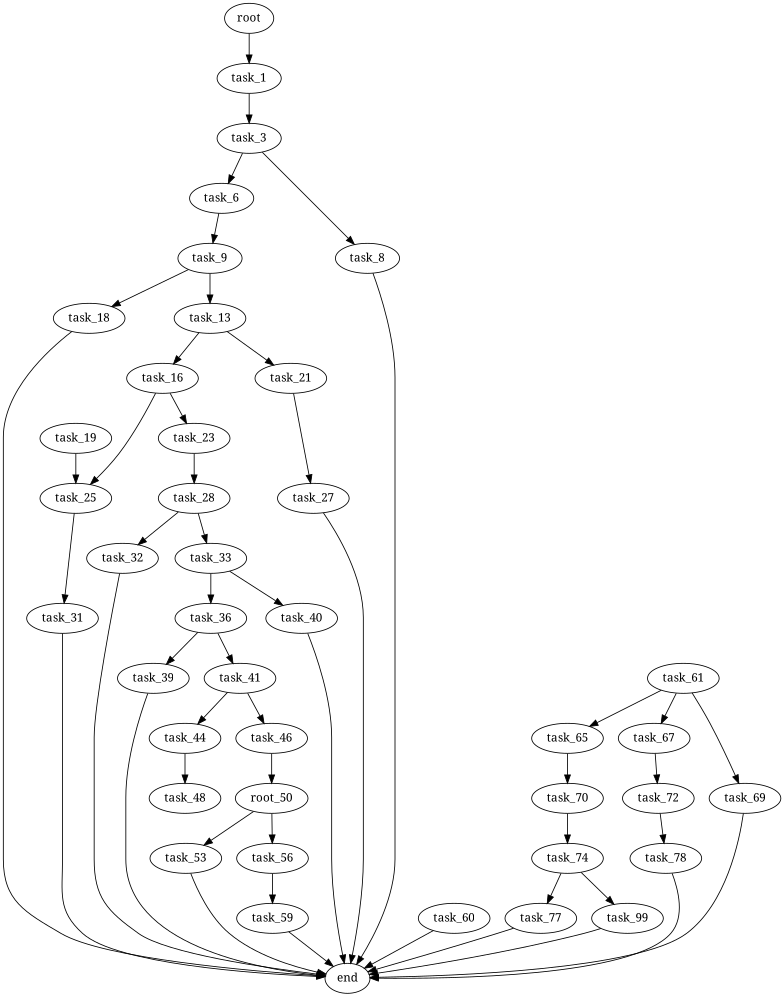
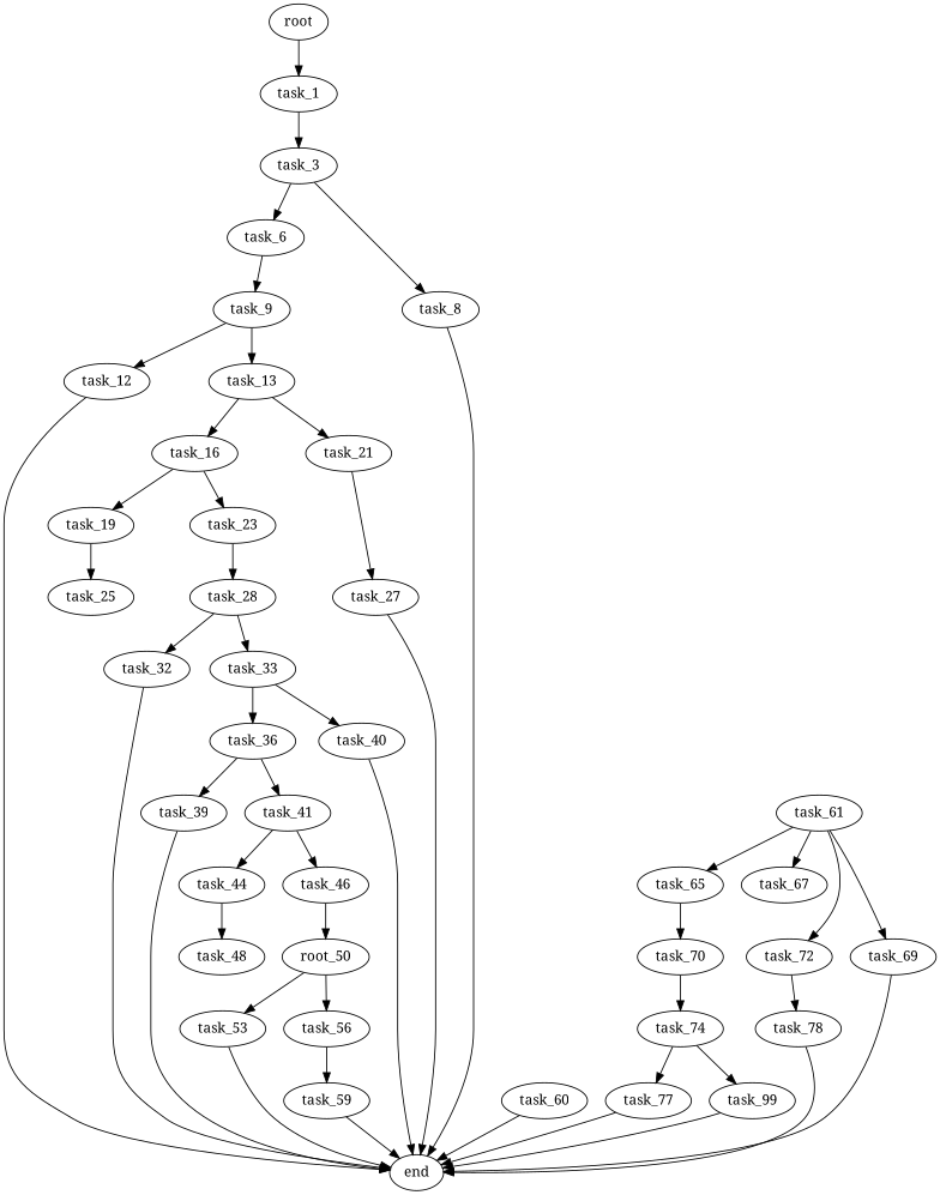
  digraph {
    fontname="Noto Serif"
    node [fontname="Noto Serif"]
    edge [fontname="Noto Serif"]
    root
    task_1
    task_3
    task_6
    task_8
    task_9
    end
-   task_12 [label=task_18]
+   task_12
    task_13
    task_16
    task_21
    task_19
    task_23
    task_27
    task_25
    task_28
-   task_31
    task_32
    task_33
    task_36
    task_40
    task_39
    task_41
    task_44
    task_46
    task_48
    n27 [label=root_50]
    task_53
    task_56
    task_59
    task_60
    task_61
    task_65
    task_67
    task_69
    task_70
    task_72
    task_74
    task_78
    task_77
    n41 [label=task_99]
    root -> task_1
    task_1 -> task_3
    task_3 -> task_6
    task_3 -> task_8
    task_6 -> task_9
    task_8 -> end
    task_9 -> task_12
    task_9 -> task_13
    task_12 -> end
    task_13 -> task_16
    task_13 -> task_21
-   task_16 -> task_25
+   task_16 -> task_19
    task_16 -> task_23
    task_21 -> task_27
    task_19 -> task_25
    task_23 -> task_28
    task_27 -> end
-   task_25 -> task_31
    task_28 -> task_32
    task_28 -> task_33
-   task_31 -> end
    task_32 -> end
    task_33 -> task_36
    task_33 -> task_40
    task_36 -> task_39
    task_36 -> task_41
    task_40 -> end
    task_39 -> end
    task_41 -> task_44
    task_41 -> task_46
    task_44 -> task_48
    task_46 -> n27
    n27 -> task_53
    n27 -> task_56
    task_53 -> end
    task_56 -> task_59
    task_59 -> end
    task_60 -> end
    task_61 -> task_65
    task_61 -> task_67
    task_61 -> task_69
    task_65 -> task_70
-   task_67 -> task_72
+   task_61 -> task_72
    task_69 -> end
    task_70 -> task_74
    task_72 -> task_78
    task_74 -> task_77
    task_74 -> n41
    task_78 -> end
    task_77 -> end
    n41 -> end
  }
